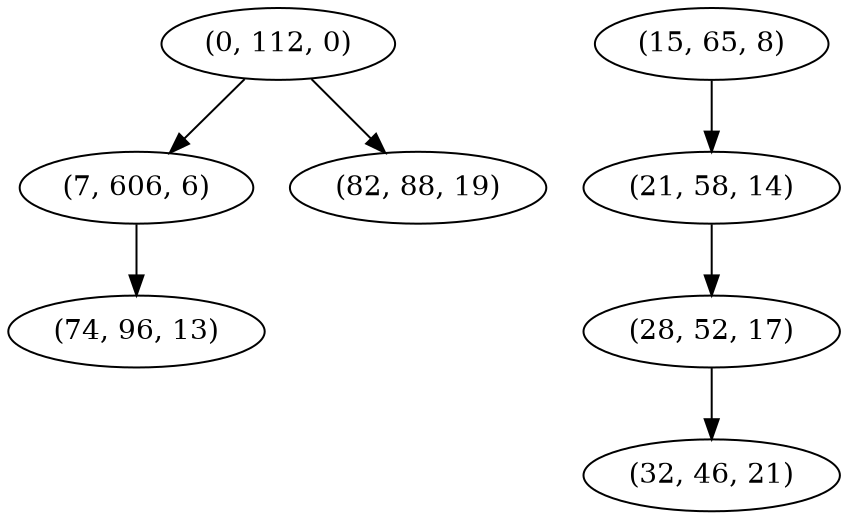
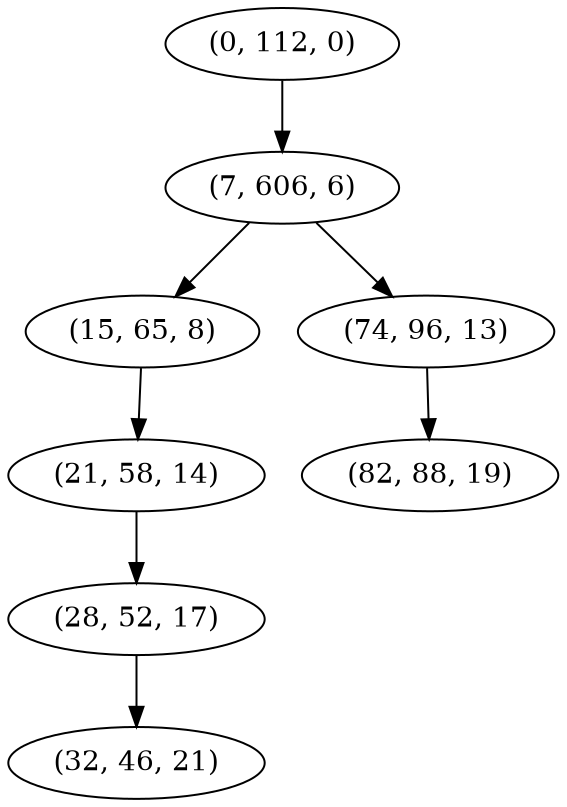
  digraph {
    n1 [label="(7, 606, 6)"]
    "(0, 112, 0)"
    "(15, 65, 8)"
    "(74, 96, 13)"
    "(21, 58, 14)"
    "(82, 88, 19)"
    "(28, 52, 17)"
    "(32, 46, 21)"
+   n1 -> "(15, 65, 8)"
    n1 -> "(74, 96, 13)"
    "(0, 112, 0)" -> n1
    "(15, 65, 8)" -> "(21, 58, 14)"
-   "(0, 112, 0)" -> "(82, 88, 19)"
+   "(74, 96, 13)" -> "(82, 88, 19)"
    "(21, 58, 14)" -> "(28, 52, 17)"
    "(28, 52, 17)" -> "(32, 46, 21)"
  }
